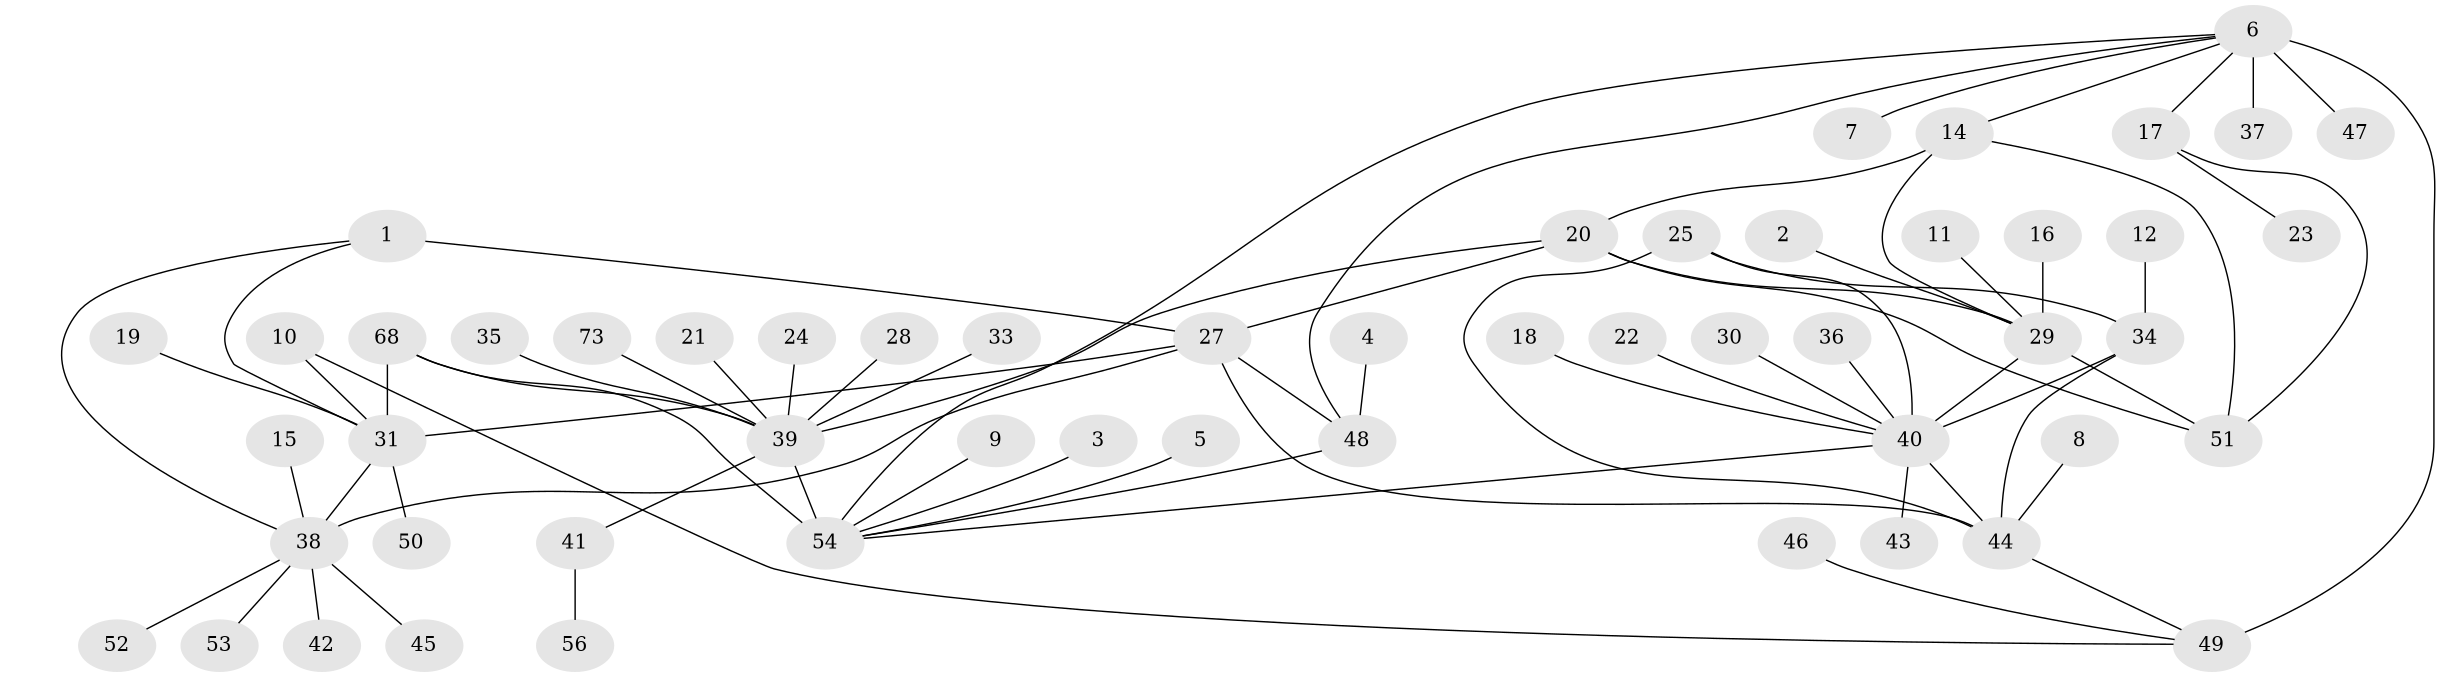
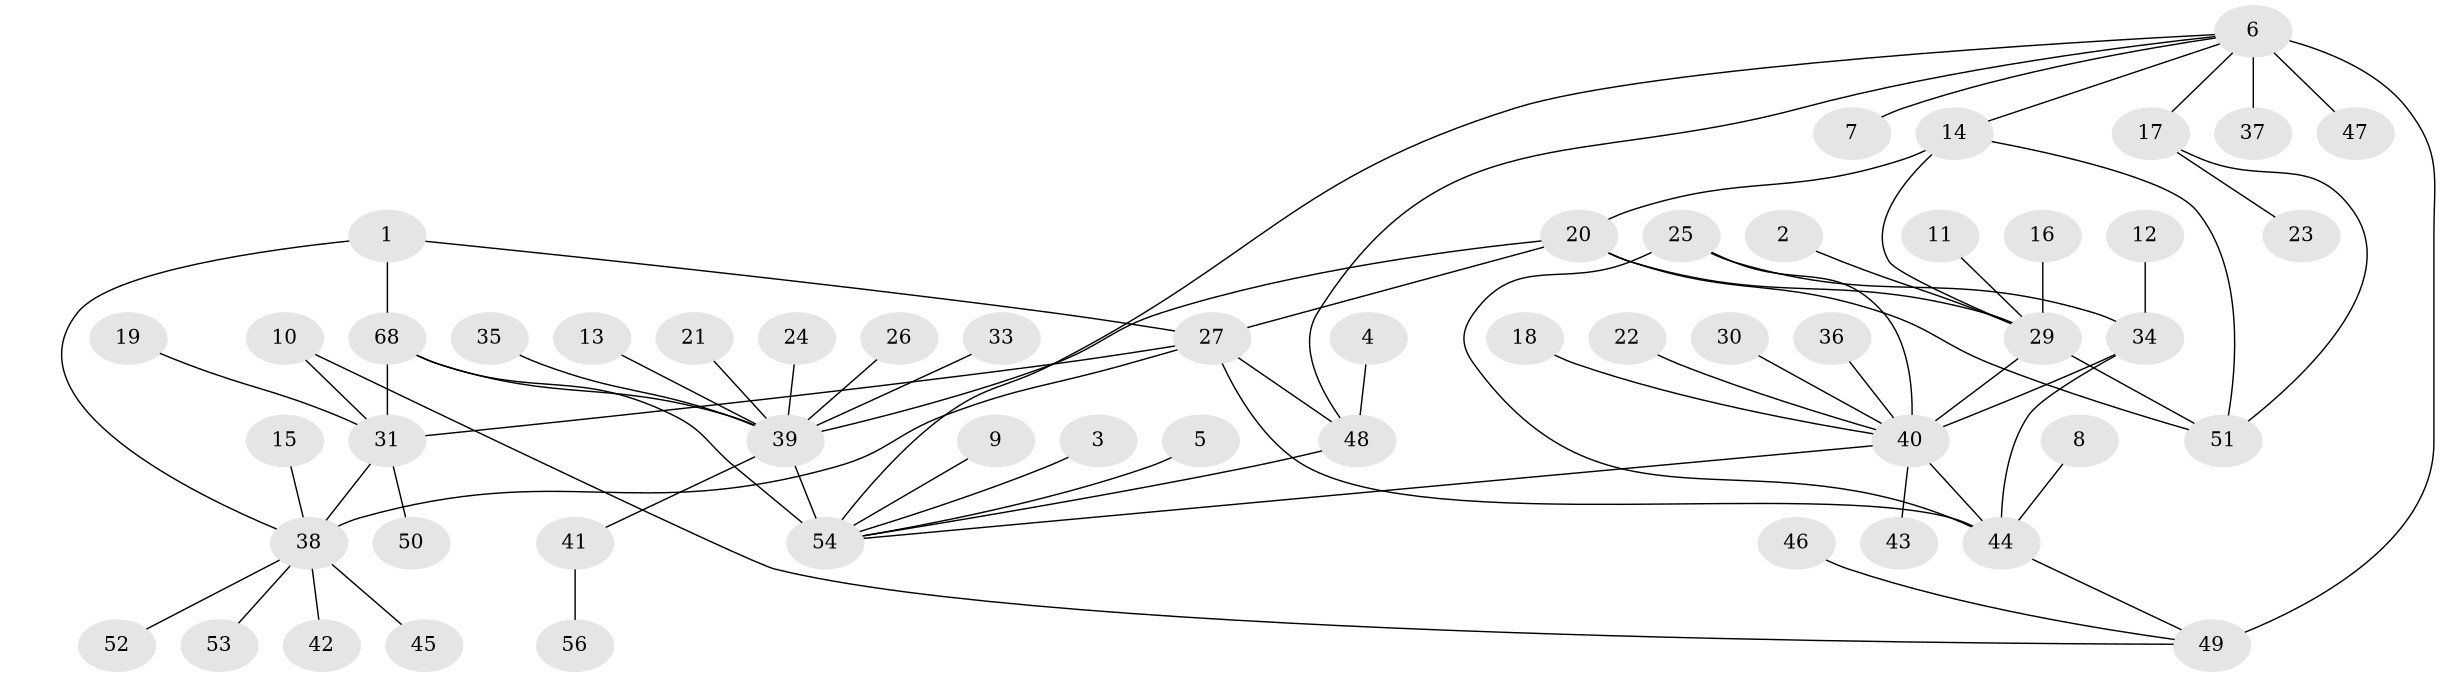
  graph {
    node [color=gray90 style=filled]
    edge [weight=1.0]
    1
    27
    31
    38
    48
    44
    50
    42
    45
    52
    53
    2
    29
    40
    51
    3
    54
    4
    43
    5
    6
    7
    14
    17
    37
    47
    49
    10
    20
    23
    8
    9
    11
    12
    34
-   13 [label=73]
+   13
    39
    41
    15
    16
    18
    19
    21
    22
    24
    25
-   26 [label=28]
+   26
    n48 [label=68]
    30
    33
    35
    36
    56
    46
    1 -- 27 [weight=2.0]
-   1 -- 31
+   1 -- n48
    1 -- 38
    27 -- 31 [weight=2.0]
    27 -- 38 [weight=2.0]
    27 -- 48 [weight=2.0]
    27 -- 44
    31 -- 38
    31 -- 50
    38 -- 42
    38 -- 45
    38 -- 52
    38 -- 53
    48 -- 54
    44 -- 49
    2 -- 29
    29 -- 40
    29 -- 51
    40 -- 44 [weight=2.0]
    40 -- 54
    40 -- 43
    3 -- 54
    4 -- 48
    5 -- 54
    6 -- 48
    6 -- 54
    6 -- 7
    6 -- 14
    6 -- 17
    6 -- 37
    6 -- 47
    6 -- 49 [weight=4.0]
    14 -- 29 [weight=2.0]
    14 -- 51 [weight=2.0]
    14 -- 20 [weight=2.0]
    17 -- 51
    17 -- 23
    10 -- 31
    10 -- 49 [weight=2.0]
    20 -- 27
    20 -- 29
    20 -- 51
    20 -- 39
    8 -- 44
    9 -- 54
    11 -- 29
    12 -- 34
    34 -- 44
    34 -- 40 [weight=2.0]
    13 -- 39
    39 -- 54 [weight=4.0]
    39 -- 41
    41 -- 56
    15 -- 38
    16 -- 29
    18 -- 40
    19 -- 31
    21 -- 39
    22 -- 40
    24 -- 39
    25 -- 44
    25 -- 40 [weight=2.0]
    25 -- 34
    26 -- 39
    n48 -- 31
    n48 -- 54 [weight=2.0]
    n48 -- 39 [weight=2.0]
    30 -- 40
    33 -- 39
    35 -- 39
    36 -- 40
    46 -- 49
  }
